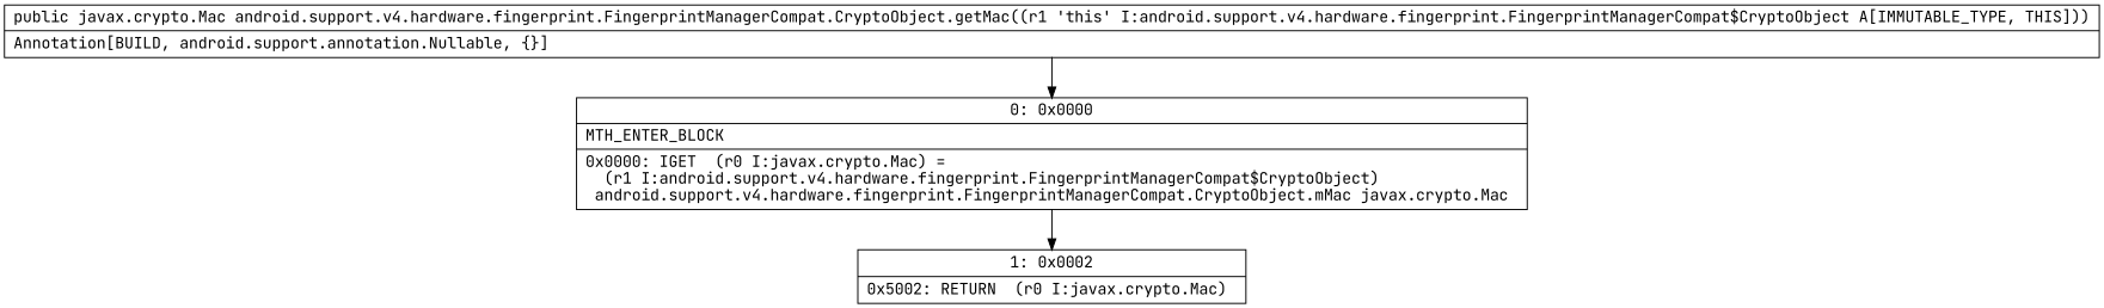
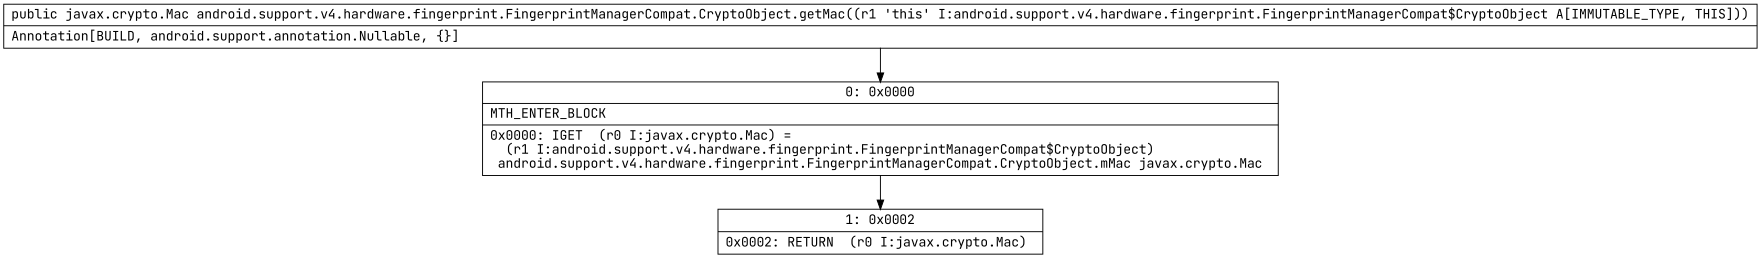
  digraph {
    fontname="JetBrains Mono"
    node [shape=record fontname="JetBrains Mono"]
    edge [fontname="JetBrains Mono"]
    n1 [label="{0\:\ 0x0000|MTH_ENTER_BLOCK\l|0x0000: IGET  (r0 I:javax.crypto.Mac) = \l  (r1 I:android.support.v4.hardware.fingerprint.FingerprintManagerCompat$CryptoObject)\l android.support.v4.hardware.fingerprint.FingerprintManagerCompat.CryptoObject.mMac javax.crypto.Mac \l}"]
-   n2 [label="{1\:\ 0x0002|0x5002: RETURN  (r0 I:javax.crypto.Mac) \l}"]
+   n2 [label="{1\:\ 0x0002|0x0002: RETURN  (r0 I:javax.crypto.Mac) \l}"]
    n3 [label="{public javax.crypto.Mac android.support.v4.hardware.fingerprint.FingerprintManagerCompat.CryptoObject.getMac((r1 'this' I:android.support.v4.hardware.fingerprint.FingerprintManagerCompat$CryptoObject A[IMMUTABLE_TYPE, THIS]))  | Annotation[BUILD, android.support.annotation.Nullable, \{\}]\l}"]
    n1 -> n2
    n3 -> n1
  }
